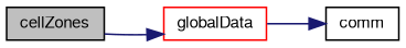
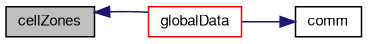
  digraph {
    rankdir=LR
    node [color=black fontname=FreeSans fontsize=10 shape=record]
    edge [color=midnightblue fontname=FreeSans fontsize=10 labelfontname=FreeSans labelfontsize=10 style=solid]
    n1 [fillcolor=grey75 fontcolor=black height=0.2 label=cellZones style=filled width=0.4]
    n2 [color=red height=0.2 label=globalData width=0.4]
    n3 [height=0.2 label=comm width=0.4]
-   n1 -> n2
+   n2 -> n1
    n2 -> n3
  }
